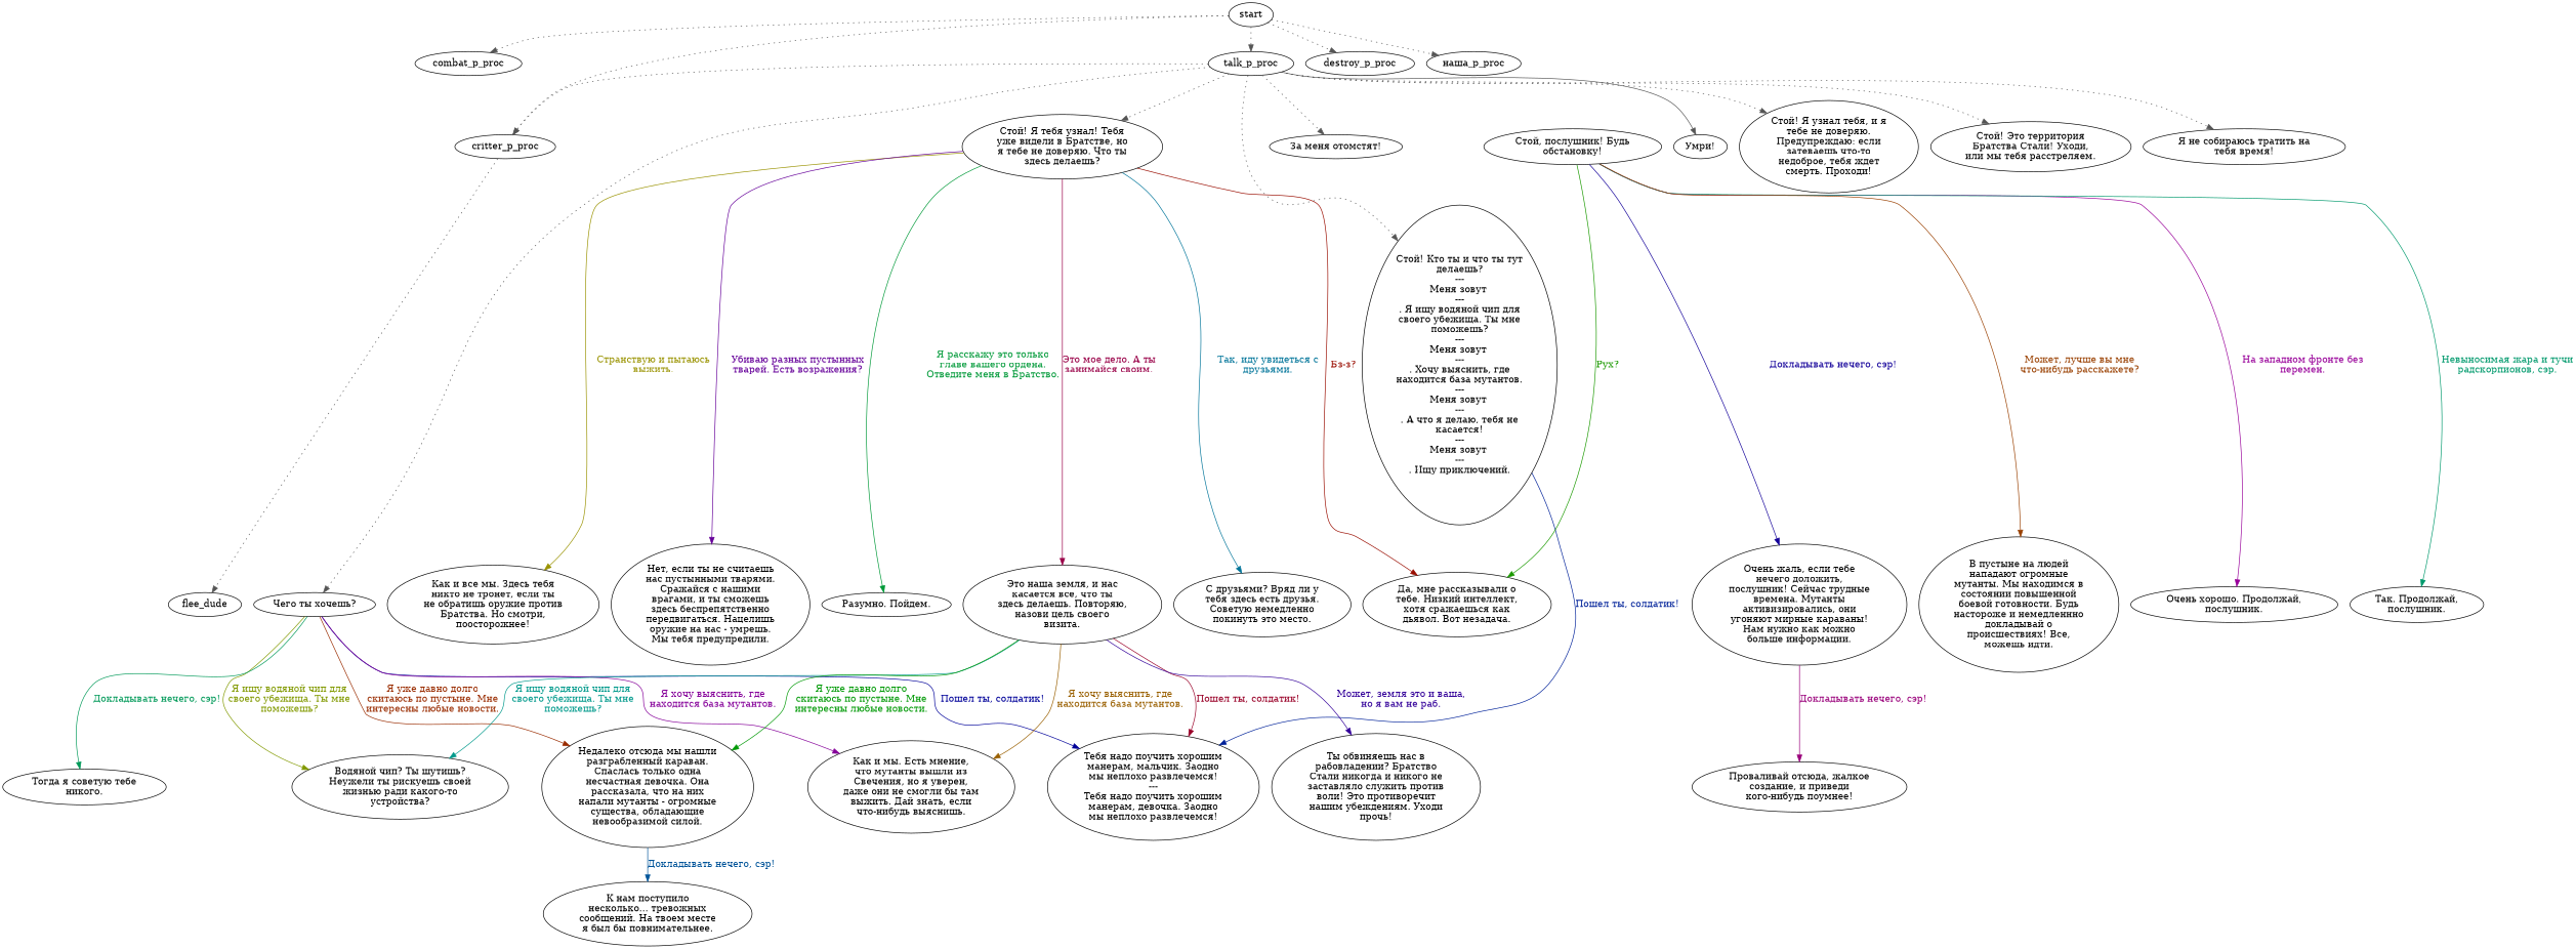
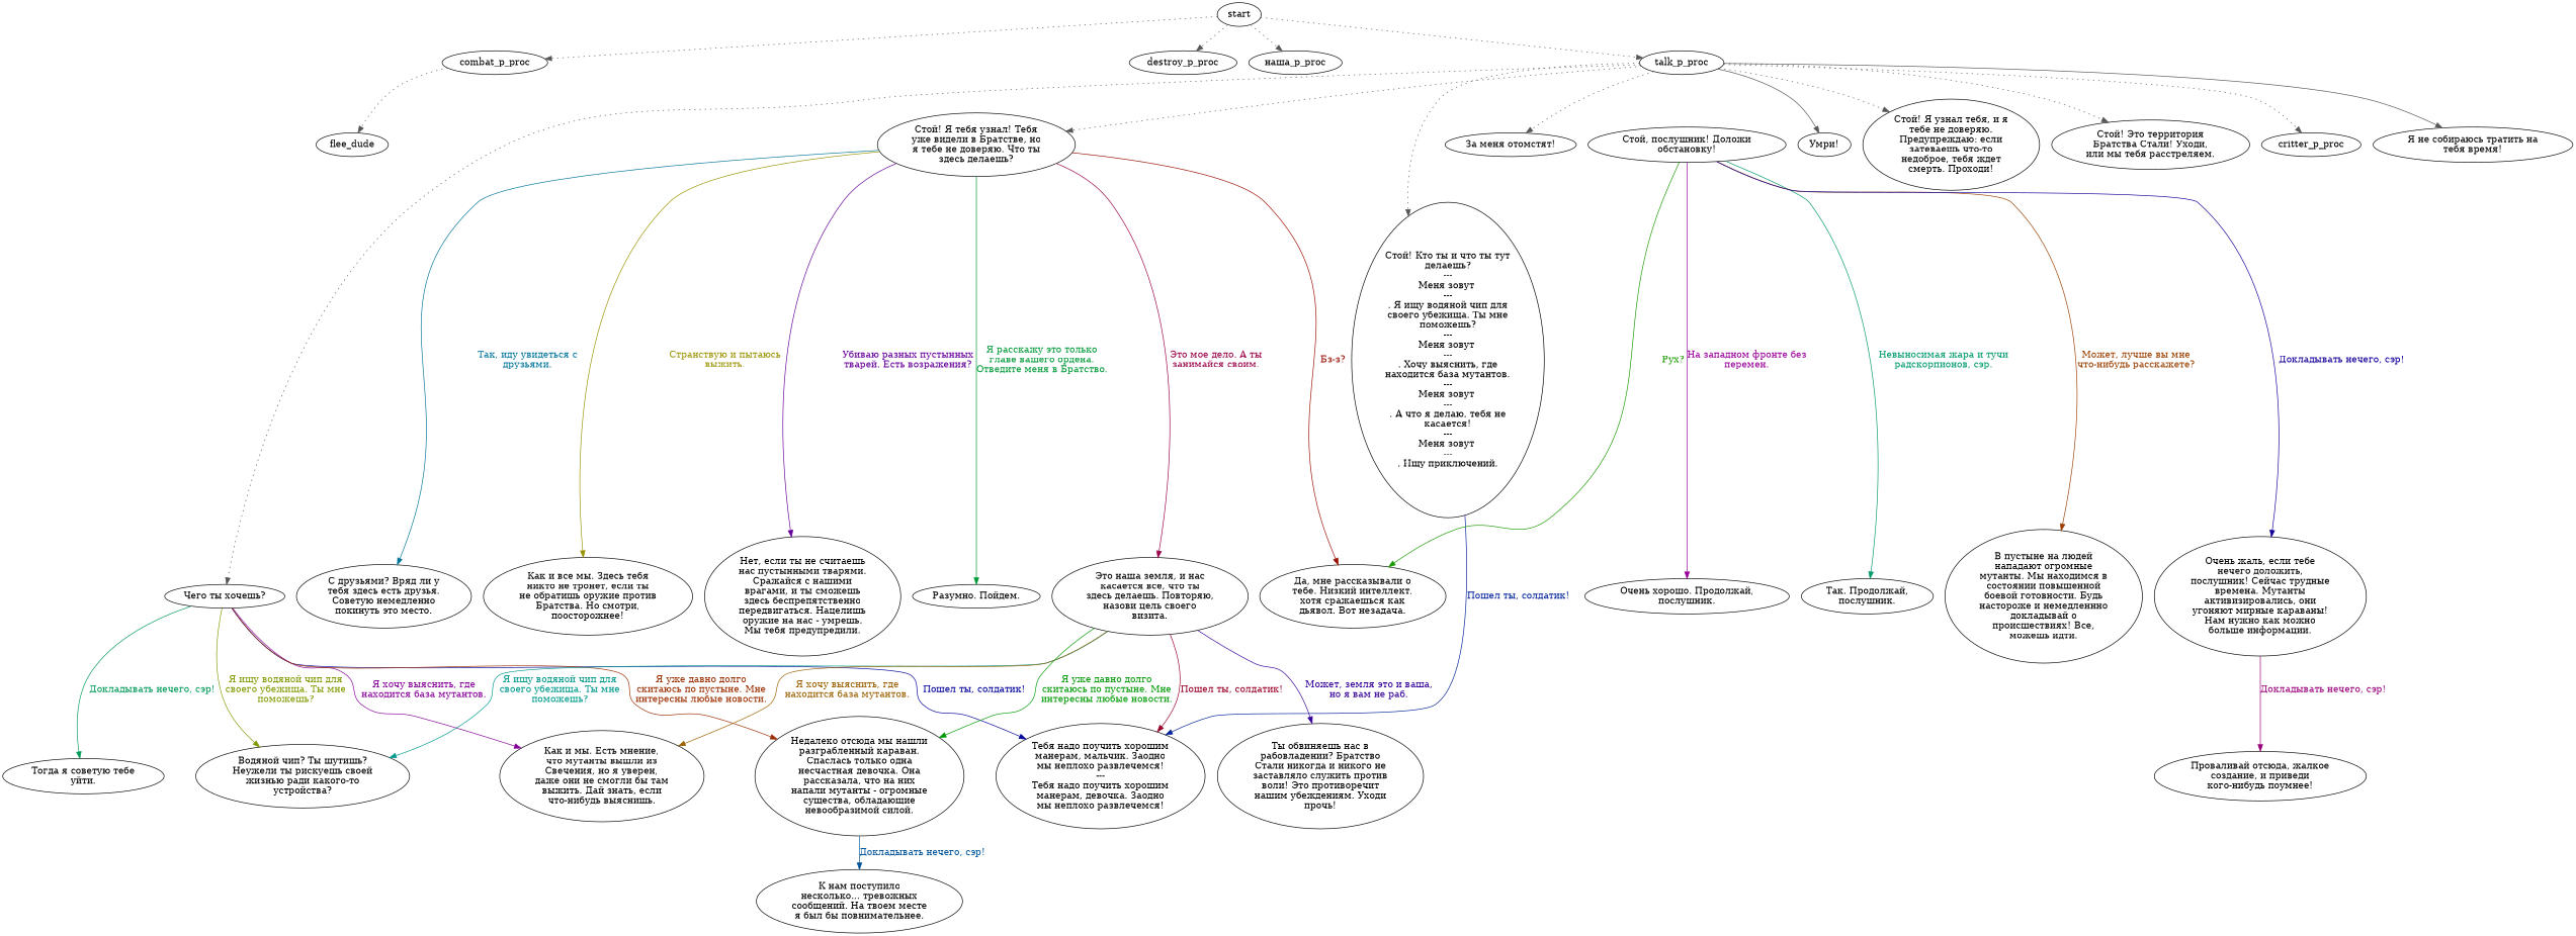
  digraph {
    node [color="#000000" fillcolor="#FFFFFF" style=filled]
    edge [color="#555555"]
    start
    combat_p_proc
    critter_p_proc
    destroy_p_proc
    n5 [label="наша_p_proc"]
    talk_p_proc
    flee_dude
    n8 [label="Я не собираюсь тратить на\nтебя время!"]
    n9 [label="Чего ты хочешь?"]
    n10 [label="За меня отомстят!"]
    n11 [label="Умри!"]
    n12 [label="Стой! Я тебя узнал! Тебя\nуже видели в Братстве, но\nя тебе не доверяю. Что ты\nздесь делаешь?"]
    n13 [label="Стой! Я узнал тебя, и я\nтебе не доверяю.\nПредупреждаю: если\nзатеваешь что-то\nнедоброе, тебя ждет\nсмерть. Проходи!"]
    n14 [label="Стой! Это территория\nБратства Стали! Уходи,\nили мы тебя расстреляем."]
    n15 [label="Стой! Кто ты и что ты тут\nделаешь?\n---\nМеня зовут \n---\n. Я ищу водяной чип для\nсвоего убежища. Ты мне\nпоможешь?\n---\nМеня зовут \n---\n. Хочу выяснить, где\nнаходится база мутантов.\n---\nМеня зовут \n---\n. А что я делаю, тебя не\nкасается!\n---\nМеня зовут \n---\n. Ищу приключений."]
    n16 [label="Тебя надо поучить хорошим\nманерам, мальчик. Заодно\nмы неплохо развлечемся!\n---\nТебя надо поучить хорошим\nманерам, девочка. Заодно\nмы неплохо развлечемся!"]
    n17 [label="Водяной чип? Ты шутишь?\nНеужели ты рискуешь своей\nжизнью ради какого-то\nустройства?"]
    n18 [label="Как и мы. Есть мнение,\nчто мутанты вышли из\nСвечения, но я уверен,\nдаже они не смогли бы там\nвыжить. Дай знать, если\nчто-нибудь выяснишь."]
    n19 [label="Недалеко отсюда мы нашли\nразграбленный караван.\nСпаслась только одна\nнесчастная девочка. Она\nрассказала, что на них\nнапали мутанты - огромные\nсущества, обладающие\nневообразимой силой."]
-   n20 [label="Тогда я советую тебе\nникого."]
-   n21 [label="Стой, послушник! Будь\nобстановку!"]
+   n20 [label="Тогда я советую тебе\nуйти."]
+   n21 [label="Стой, послушник! Доложи\nобстановку!"]
    n22 [label="Очень хорошо. Продолжай,\nпослушник."]
    n23 [label="Так. Продолжай,\nпослушник."]
    n24 [label="В пустыне на людей\nнападают огромные\nмутанты. Мы находимся в\nсостоянии повышенной\nбоевой готовности. Будь\nнастороже и немедленнно\nдокладывай о\nпроисшествиях! Все,\nможешь идти."]
    n25 [label="Очень жаль, если тебе\nнечего доложить,\nпослушник! Сейчас трудные\nвремена. Мутанты\nактивизировались, они\nугоняют мирные караваны!\nНам нужно как можно\nбольше информации."]
    n26 [label="Да, мне рассказывали о\nтебе. Низкий интеллект,\nхотя сражаешься как\nдьявол. Вот незадача."]
    n27 [label="Это наша земля, и нас\nкасается все, что ты\nздесь делаешь. Повторяю,\nназови цель своего\nвизита."]
    n28 [label="С друзьями? Вряд ли у\nтебя здесь есть друзья.\nСоветую немедленно\nпокинуть это место."]
    n29 [label="Как и все мы. Здесь тебя\nникто не тронет, если ты\nне обратишь оружие против\nБратства. Но смотри,\nпоосторожнее!"]
    n30 [label="Нет, если ты не считаешь\nнас пустынными тварями.\nСражайся с нашими\nврагами, и ты сможешь\nздесь беспрепятственно\nпередвигаться. Нацелишь\nоружие на нас - умрешь.\nМы тебя предупредили."]
    n31 [label="Разумно. Пойдем."]
    n32 [label="К нам поступило\nнесколько... тревожных\nсообщений. На твоем месте\nя был бы повнимательнее."]
    n33 [label="Проваливай отсюда, жалкое\nсоздание, и приведи\nкого-нибудь поумнее!"]
    n34 [label="Ты обвиняешь нас в\nрабовладении? Братство\nСтали никогда и никого не\nзаставляло служить против\nволи! Это противоречит\nнашим убеждениям. Уходи\nпрочь!"]
    start -> combat_p_proc [style=dotted]
-   start -> critter_p_proc [style=dotted]
    start -> destroy_p_proc [style=dotted]
    start -> n5 [style=dotted]
    start -> talk_p_proc [style=dotted]
-   critter_p_proc -> flee_dude [style=dotted]
+   combat_p_proc -> flee_dude [style=dotted]
    talk_p_proc -> critter_p_proc [style=dotted]
-   talk_p_proc -> n8 [style=dotted]
+   talk_p_proc -> n8 [style=solid]
    talk_p_proc -> n9 [style=dotted]
    talk_p_proc -> n10 [style=dotted]
    talk_p_proc -> n11 [style=solid]
    talk_p_proc -> n12 [style=dotted]
    talk_p_proc -> n13 [style=dotted]
    talk_p_proc -> n14 [style=dotted]
    talk_p_proc -> n15 [style=dotted]
    n9 -> n16 [color="#000199" fontcolor="#000199" label="Пошел ты, солдатик!"]
    n9 -> n17 [color="#819900" fontcolor="#819900" label="Я ищу водяной чип для\nсвоего убежища. Ты мне\nпоможешь?"]
    n9 -> n18 [color="#850099" fontcolor="#850099" label="Я хочу выяснить, где\nнаходится база мутантов."]
    n9 -> n19 [color="#992B00" fontcolor="#992B00" label="Я уже давно долго\nскитаюсь по пустыне. Мне\nинтересны любые новости."]
    n9 -> n20 [color="#009958" fontcolor="#009958" label="Докладывать нечего, сэр!"]
    n12 -> n26 [color="#990C00" fontcolor="#990C00" label="Бз-з?"]
    n12 -> n27 [color="#990047" fontcolor="#990047" label="Это мое дело. А ты\nзанимайся своим."]
    n12 -> n28 [color="#007499" fontcolor="#007499" label="Так, иду увидеться с\nдрузьями."]
    n12 -> n29 [color="#999200" fontcolor="#999200" label="Странствую и пытаюсь\nвыжить."]
    n12 -> n30 [color="#650099" fontcolor="#650099" label="Убиваю разных пустынных\nтварей. Есть возражения?"]
    n12 -> n31 [color="#009938" fontcolor="#009938" label="Я расскажу это только\nглаве вашего ордена.\nОтведите меня в Братство."]
    n15 -> n16 [color="#002199" fontcolor="#002199" label="Пошел ты, солдатик!"]
    n19 -> n32 [color="#005499" fontcolor="#005499" label="Докладывать нечего, сэр!"]
    n21 -> n22 [color="#980099" fontcolor="#980099" label="На западном фронте без\nперемен."]
    n21 -> n23 [color="#00996C" fontcolor="#00996C" label="Невыносимая жара и тучи\nрадскорпионов, сэр."]
    n21 -> n24 [color="#993F00" fontcolor="#993F00" label="Может, лучше вы мне\nчто-нибудь расскажете?"]
    n21 -> n25 [color="#120099" fontcolor="#120099" label="Докладывать нечего, сэр!"]
    n21 -> n26 [color="#1A9900" fontcolor="#1A9900" label="Рух?"]
    n25 -> n33 [color="#99007A" fontcolor="#99007A" label="Докладывать нечего, сэр!"]
    n27 -> n16 [color="#990027" fontcolor="#990027" label="Пошел ты, солдатик!"]
    n27 -> n17 [color="#00998B" fontcolor="#00998B" label="Я ищу водяной чип для\nсвоего убежища. Ты мне\nпоможешь?"]
    n27 -> n18 [color="#995F00" fontcolor="#995F00" label="Я хочу выяснить, где\nнаходится база мутантов."]
    n27 -> n19 [color="#009905" fontcolor="#009905" label="Я уже давно долго\nскитаюсь по пустыне. Мне\nинтересны любые новости."]
    n27 -> n34 [color="#320099" fontcolor="#320099" label="Может, земля это и ваша,\nно я вам не раб."]
  }
